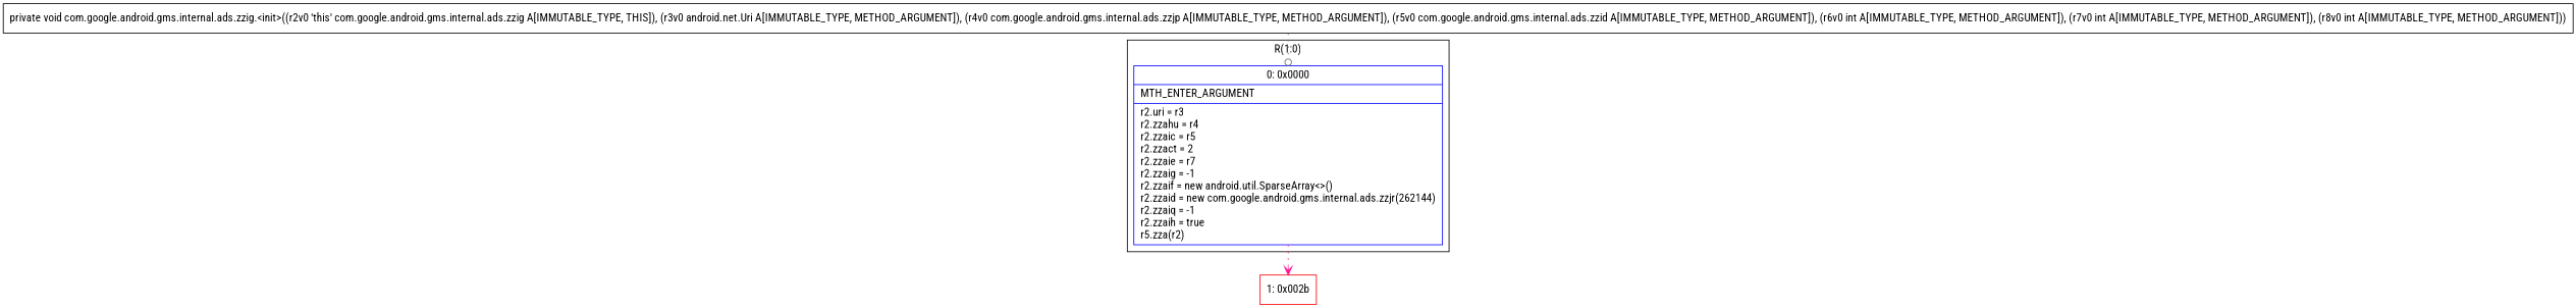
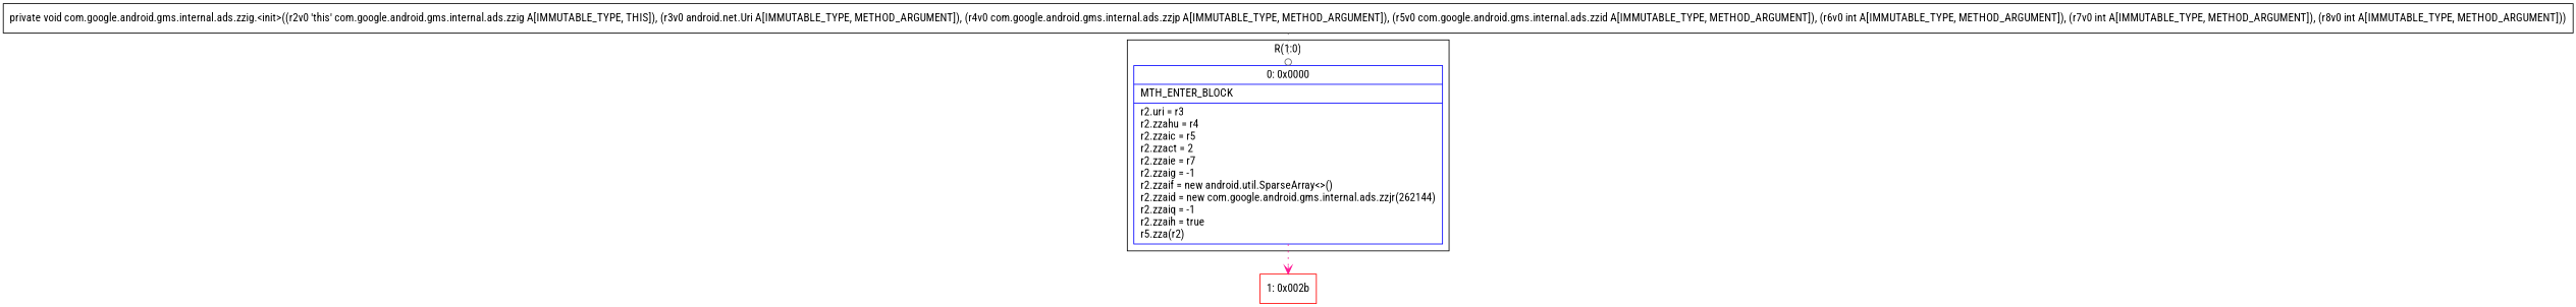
  digraph {
    fontname="Roboto Condensed"
    node [shape=record fontname="Roboto Condensed"]
    edge [style=dotted fontname="Roboto Condensed"]
-   n1 [color=blue label="{0\:\ 0x0000|MTH_ENTER_ARGUMENT\l|r2.uri = r3\lr2.zzahu = r4\lr2.zzaic = r5\lr2.zzact = 2\lr2.zzaie = r7\lr2.zzaig = \-1\lr2.zzaif = new android.util.SparseArray\<\>()\lr2.zzaid = new com.google.android.gms.internal.ads.zzjr(262144)\lr2.zzaiq = \-1\lr2.zzaih = true\lr5.zza(r2)\l}"]
+   n1 [color=blue label="{0\:\ 0x0000|MTH_ENTER_BLOCK\l|r2.uri = r3\lr2.zzahu = r4\lr2.zzaic = r5\lr2.zzact = 2\lr2.zzaie = r7\lr2.zzaig = \-1\lr2.zzaif = new android.util.SparseArray\<\>()\lr2.zzaid = new com.google.android.gms.internal.ads.zzjr(262144)\lr2.zzaiq = \-1\lr2.zzaih = true\lr5.zza(r2)\l}"]
    n2 [color=red label="{1\:\ 0x002b}"]
    n3 [label="{private void com.google.android.gms.internal.ads.zzig.\<init\>((r2v0 'this' com.google.android.gms.internal.ads.zzig A[IMMUTABLE_TYPE, THIS]), (r3v0 android.net.Uri A[IMMUTABLE_TYPE, METHOD_ARGUMENT]), (r4v0 com.google.android.gms.internal.ads.zzjp A[IMMUTABLE_TYPE, METHOD_ARGUMENT]), (r5v0 com.google.android.gms.internal.ads.zzid A[IMMUTABLE_TYPE, METHOD_ARGUMENT]), (r6v0 int A[IMMUTABLE_TYPE, METHOD_ARGUMENT]), (r7v0 int A[IMMUTABLE_TYPE, METHOD_ARGUMENT]), (r8v0 int A[IMMUTABLE_TYPE, METHOD_ARGUMENT])) }"]
    subgraph cluster_1 {
      label="R(1:0)"
      n1
    }
    n1 -> n2 [color=deeppink arrowhead=vee]
    n3 -> n1 [color=gray40 arrowhead=odot]
  }
